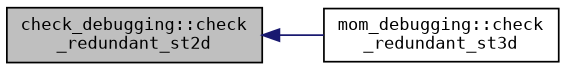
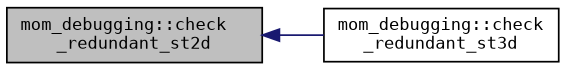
  digraph {
    rankdir=LR
    fontname="DejaVu Sans Mono"
    node [color=black fontname="DejaVu Sans Mono" fontsize=10 shape=record style=filled]
-   n1 [fillcolor=grey75 fontcolor=black height=0.2 label="check_debugging::check\l_redundant_st2d" width=0.4]
+   n1 [fillcolor=grey75 fontcolor=black height=0.2 label="mom_debugging::check\l_redundant_st2d" width=0.4]
    n2 [fillcolor=white height=0.2 label="mom_debugging::check\l_redundant_st3d" width=0.4]
    n1 -> n2 [color=midnightblue dir=back fontname="DejaVu Sans Mono" fontsize=10 labelfontname=Helvetica labelfontsize=10 style=solid]
  }
